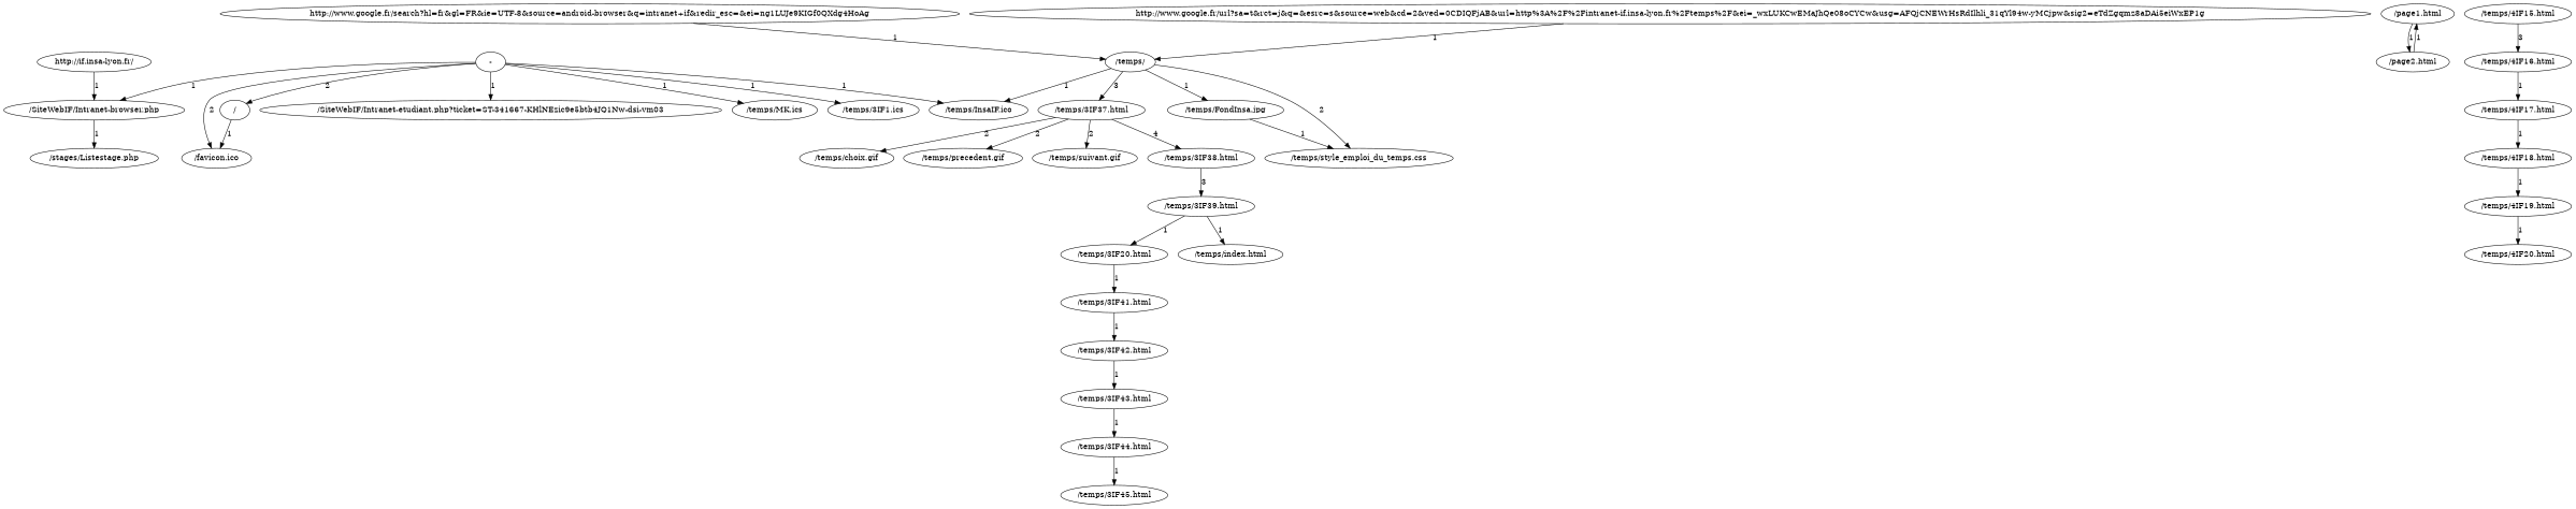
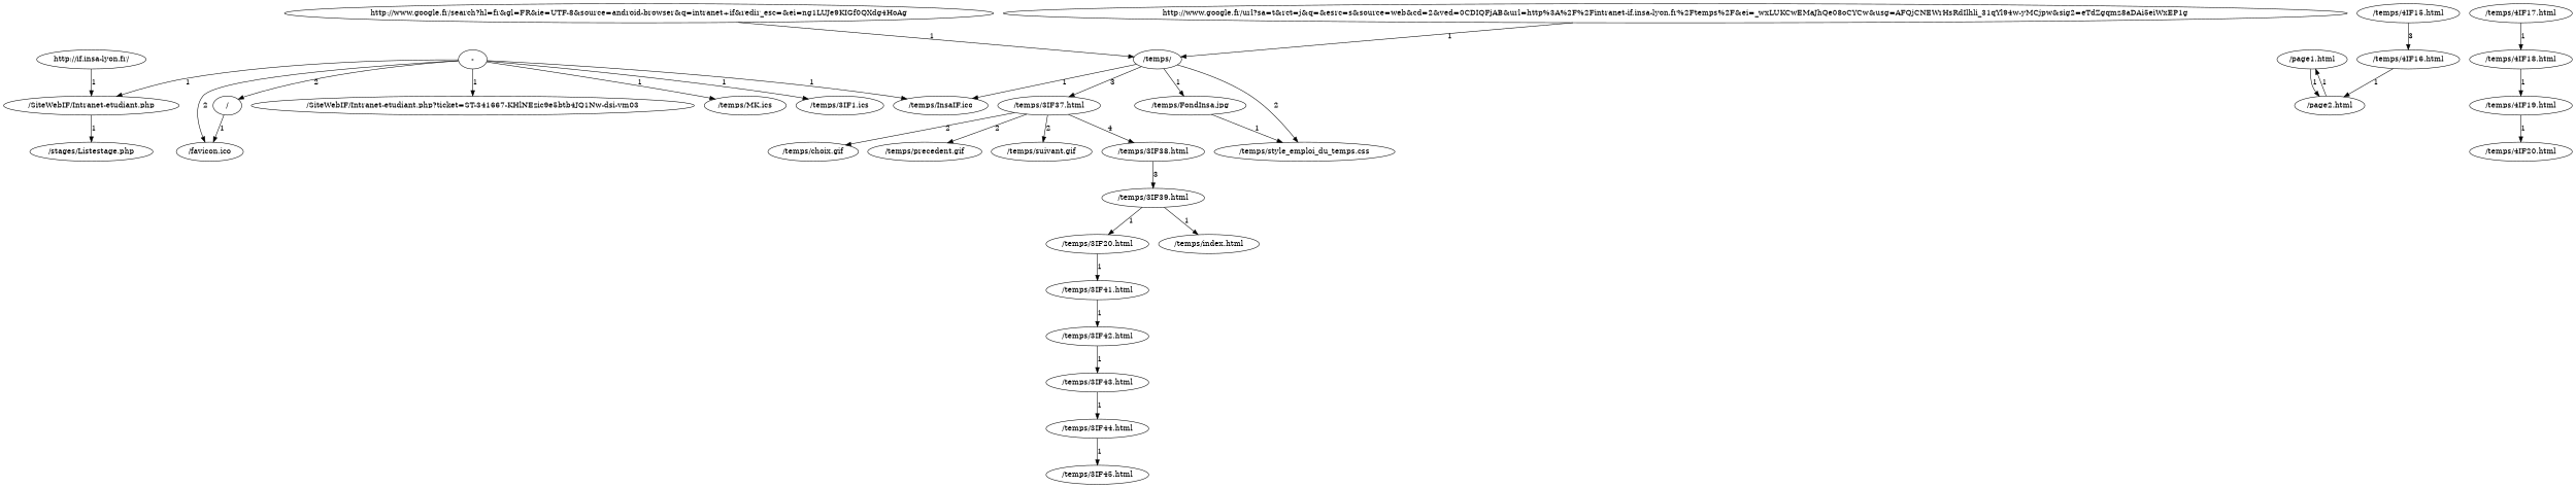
  digraph {
    n1 [label="/"]
    n2 [label="/favicon.ico"]
    n3 [label="-"]
-   n4 [label="/SiteWebIF/Intranet-browser.php"]
+   n4 [label="/SiteWebIF/Intranet-etudiant.php"]
    n5 [label="/SiteWebIF/Intranet-etudiant.php?ticket=ST-341667-KHlNEzic9e5btb4JQ1Nw-dsi-vm03"]
    n6 [label="/temps/3IF1.ics"]
    n7 [label="/temps/InsaIF.ico"]
    n8 [label="/temps/MK.ics"]
    n9 [label="/stages/Listestage.php"]
    n10 [label="http://if.insa-lyon.fr/"]
    n11 [label="/page1.html"]
    n12 [label="/page2.html"]
    n13 [label="/temps/"]
    n14 [label="/temps/3IF37.html"]
    n15 [label="/temps/FondInsa.jpg"]
    n16 [label="/temps/style_emploi_du_temps.css"]
    n17 [label="/temps/3IF38.html"]
    n18 [label="/temps/choix.gif"]
    n19 [label="/temps/precedent.gif"]
    n20 [label="/temps/suivant.gif"]
    n21 [label="http://www.google.fr/search?hl=fr&gl=FR&ie=UTF-8&source=android-browser&q=intranet+if&redir_esc=&ei=ng1LUJe9KIGf0QXdg4HoAg"]
    n22 [label="http://www.google.fr/url?sa=t&rct=j&q=&esrc=s&source=web&cd=2&ved=0CDIQFjAB&url=http%3A%2F%2Fintranet-if.insa-lyon.fr%2Ftemps%2F&ei=_wxLUKCwEMaJhQe08oCYCw&usg=AFQjCNEWrHsRdIlhli_31qYl94w-yMCjpw&sig2=eTdZgqmz8aDAi5eiWxEP1g"]
    n23 [label="/temps/3IF39.html"]
    n24 [label="/temps/3IF20.html"]
    n25 [label="/temps/index.html"]
    n26 [label="/temps/3IF41.html"]
    n27 [label="/temps/3IF42.html"]
    n28 [label="/temps/3IF43.html"]
    n29 [label="/temps/3IF44.html"]
    n30 [label="/temps/3IF45.html"]
    n31 [label="/temps/4IF16.html"]
    n32 [label="/temps/4IF17.html"]
    n33 [label="/temps/4IF18.html"]
    n34 [label="/temps/4IF15.html"]
    n35 [label="/temps/4IF19.html"]
    n36 [label="/temps/4IF20.html"]
    n1 -> n2 [label=1]
    n3 -> n1 [label=2]
    n3 -> n2 [label=2]
    n3 -> n4 [label=1]
    n3 -> n5 [label=1]
    n3 -> n6 [label=1]
    n3 -> n7 [label=1]
    n3 -> n8 [label=1]
    n4 -> n9 [label=1]
    n10 -> n4 [label=1]
    n11 -> n12 [label=1]
    n12 -> n11 [label=1]
    n13 -> n7 [label=1]
    n13 -> n14 [label=3]
    n13 -> n15 [label=1]
    n13 -> n16 [label=2]
    n14 -> n17 [label=4]
    n14 -> n18 [label=2]
    n14 -> n19 [label=2]
    n14 -> n20 [label=2]
    n15 -> n16 [label=1]
    n17 -> n23 [label=3]
    n21 -> n13 [label=1]
    n22 -> n13 [label=1]
    n23 -> n24 [label=1]
    n23 -> n25 [label=1]
    n24 -> n26 [label=1]
    n26 -> n27 [label=1]
    n27 -> n28 [label=1]
    n28 -> n29 [label=1]
    n29 -> n30 [label=1]
-   n31 -> n32 [label=1]
+   n31 -> n12 [label=1]
    n32 -> n33 [label=1]
    n33 -> n35 [label=1]
    n34 -> n31 [label=3]
    n35 -> n36 [label=1]
  }
